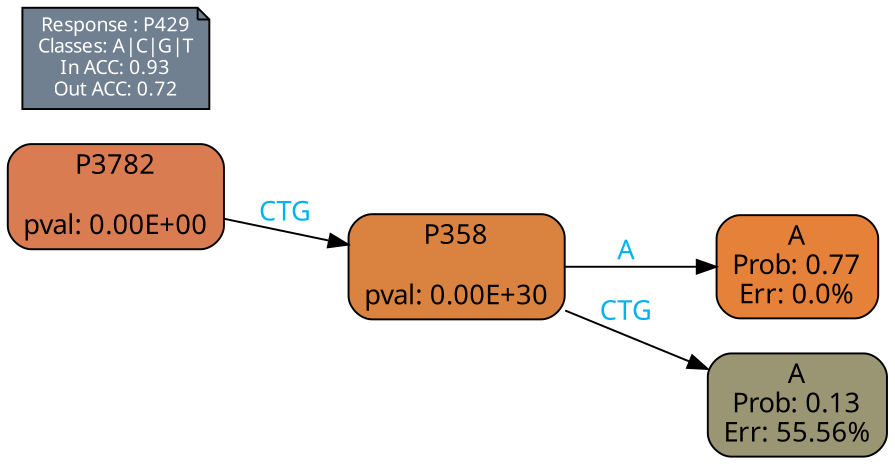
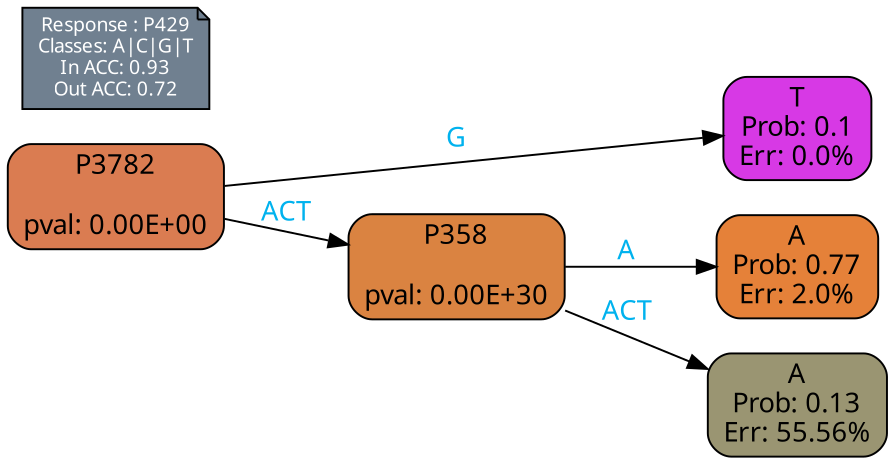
  digraph {
    fontname="Noto Sans"
    rankdir=LR
    ranksep=equally
    splines=polylines
    node [color=black fontname="Noto Sans" shape=box style="filled, rounded"]
    edge [fontcolor=deepskyblue2 fontname="Noto Sans"]
-   n1 [fillcolor="#e58139" label="A\nProb: 0.77\nErr: 0.0%"]
+   n1 [fillcolor="#e58139" label="A\nProb: 0.77\nErr: 2.0%"]
    n2 [fillcolor="#9a9572" label="A\nProb: 0.13\nErr: 55.56%"]
+   n3 [fillcolor="#d739e5" label="T\nProb: 0.1\nErr: 0.0%"]
    n4 [align=left fillcolor=slategray fontcolor=white fontsize=10 label="Response : P429\nClasses: A|C|G|T\nIn ACC: 0.93\nOut ACC: 0.72\n" shape=note style=filled]
    n5 [fillcolor="#da7c51" label="P3782\n\npval: 0.00E+00"]
    n6 [fillcolor="#da8341" label="P358\n\npval: 0.00E+30"]
    subgraph sub_1 {
      rank=same
      n1
      n2
+     n3
    }
    subgraph sub_2 {
      rank=same
      n4
      n5
    }
-   n5 -> n6 [label=CTG]
+   n5 -> n3 [label=G]
+   n5 -> n6 [label=ACT]
    n6 -> n1 [label=A]
-   n6 -> n2 [label=CTG]
+   n6 -> n2 [label=ACT]
  }
